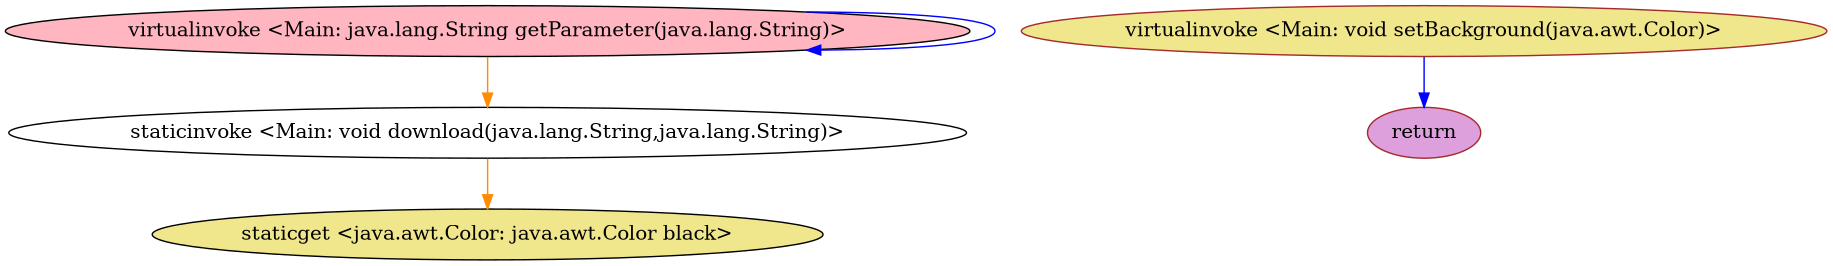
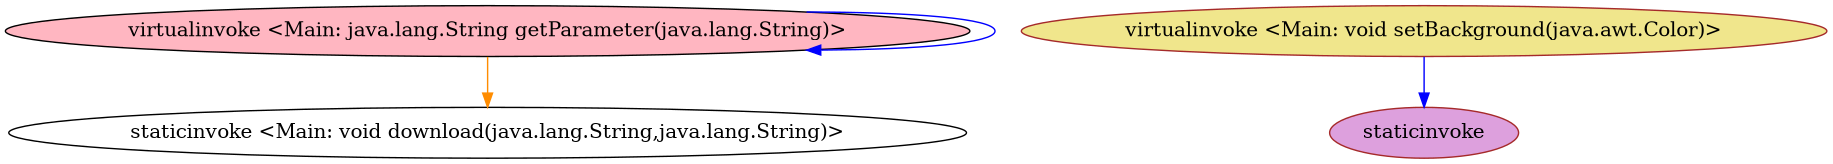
  digraph {
    node [color=black fillcolor=khaki style=filled]
    edge [color=blue]
    "virtualinvoke <Main: java.lang.String getParameter(java.lang.String)>" [fillcolor=lightpink]
    "staticinvoke <Main: void download(java.lang.String,java.lang.String)>" [fillcolor=white]
-   "staticget <java.awt.Color: java.awt.Color black>"
    "virtualinvoke <Main: void setBackground(java.awt.Color)>" [color=brown]
-   return [color=brown fillcolor=plum]
+   return [color=brown fillcolor=plum label=staticinvoke]
    "virtualinvoke <Main: java.lang.String getParameter(java.lang.String)>" -> "virtualinvoke <Main: java.lang.String getParameter(java.lang.String)>"
    "virtualinvoke <Main: java.lang.String getParameter(java.lang.String)>" -> "staticinvoke <Main: void download(java.lang.String,java.lang.String)>" [color=darkorange]
-   "staticinvoke <Main: void download(java.lang.String,java.lang.String)>" -> "staticget <java.awt.Color: java.awt.Color black>" [color=darkorange]
    "virtualinvoke <Main: void setBackground(java.awt.Color)>" -> return
  }
